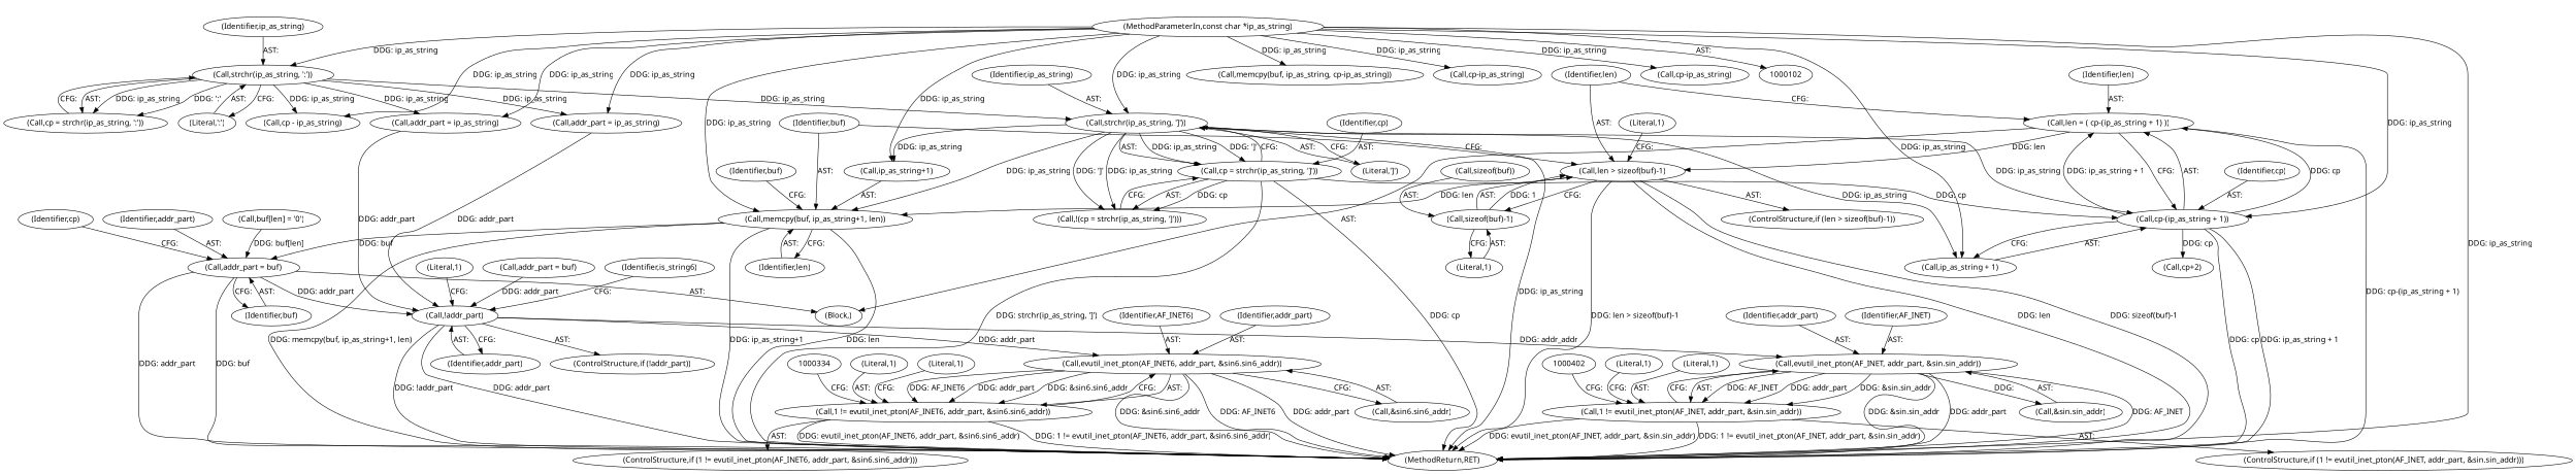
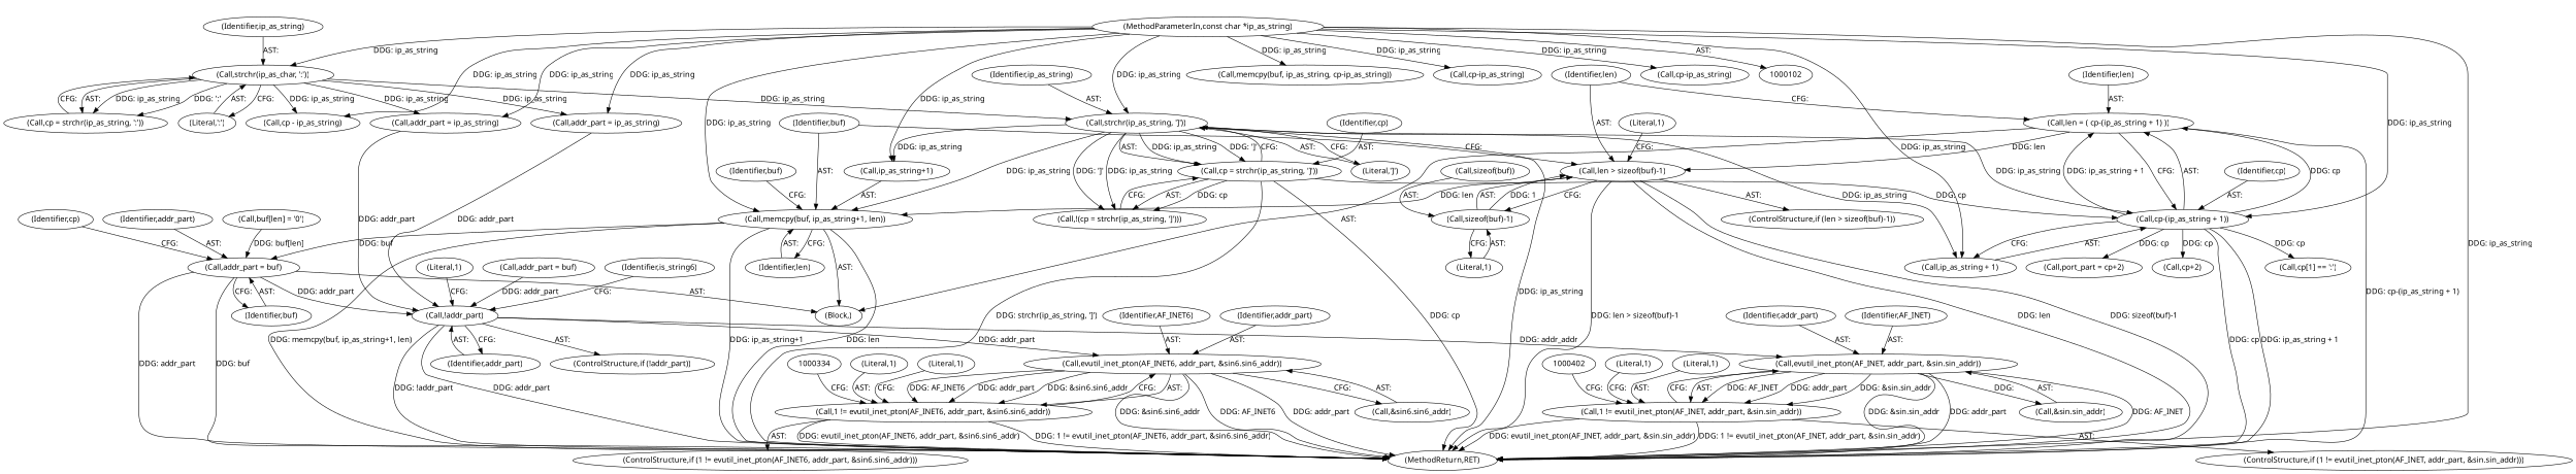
  digraph {
    fontname="Noto Sans"
    node [fontname="Noto Sans"]
    edge [fontname="Noto Sans"]
    n1 [label="(Call,memcpy(buf, ip_as_string+1, len))"]
    n2 [label="(Call,addr_part = buf)"]
    n3 [label="(Block,)"]
    n4 [label="(MethodReturn,RET)"]
    n5 [label="(Identifier,len)"]
    n6 [label="(Call,!addr_part)"]
    n7 [label="(Identifier,buf)"]
    n8 [label="(MethodParameterIn,const char *ip_as_string)"]
    n9 [label="(Call,strchr(ip_as_string, ']'))"]
-   n10 [label="(Call,strchr(ip_as_string, ':'))"]
+   n10 [label="(Call,strchr(ip_as_char, ':'))"]
    n11 [label="(Call,cp-(ip_as_string + 1))"]
    n12 [label="(Call,addr_part = ip_as_string)"]
    n13 [label="(Call,memcpy(buf, ip_as_string, cp-ip_as_string))"]
    n14 [label="(Call,ip_as_string+1)"]
    n15 [label="(Call,cp - ip_as_string)"]
    n16 [label="(Call,ip_as_string + 1)"]
    n17 [label="(Call,cp-ip_as_string)"]
    n18 [label="(Call,addr_part = ip_as_string)"]
    n19 [label="(Call,cp-ip_as_string)"]
    1000102
    n21 [label="(Call,cp = strchr(ip_as_string, ']'))"]
    n22 [label="(Call,!(cp = strchr(ip_as_string, ']')))"]
    n23 [label="(Literal,']')"]
    n24 [label="(Call,cp = strchr(ip_as_string, ':'))"]
    n25 [label="(Literal,':')"]
    n26 [label="(Call,len = ( cp-(ip_as_string + 1) ))"]
+   n27 [label="(Call,cp[1] == ':')"]
+   n28 [label="(Call,port_part = cp+2)"]
    n29 [label="(Call,cp+2)"]
    n30 [label="(Call,len > sizeof(buf)-1)"]
    n31 [label="(Call,sizeof(buf)-1)"]
    n32 [label="(ControlStructure,if (len > sizeof(buf)-1))"]
    n33 [label="(Literal,1)"]
    n34 [label="(Call,evutil_inet_pton(AF_INET6, addr_part, &sin6.sin6_addr))"]
    n35 [label="(Call,evutil_inet_pton(AF_INET, addr_part, &sin.sin_addr))"]
    n36 [label="(ControlStructure,if (!addr_part))"]
    n37 [label="(Identifier,addr_part)"]
    n38 [label="(Call,1 != evutil_inet_pton(AF_INET6, addr_part, &sin6.sin6_addr))"]
    n39 [label="(Call,&sin6.sin6_addr)"]
    n40 [label="(Call,1 != evutil_inet_pton(AF_INET, addr_part, &sin.sin_addr))"]
    n41 [label="(Call,&sin.sin_addr)"]
    n42 [label="(ControlStructure,if (1 != evutil_inet_pton(AF_INET6, addr_part, &sin6.sin6_addr)))"]
    n43 [label="(ControlStructure,if (1 != evutil_inet_pton(AF_INET, addr_part, &sin.sin_addr)))"]
    n44 [label="(Call,buf[len] = '\0')"]
    n45 [label="(Identifier,AF_INET6)"]
    n46 [label="(Literal,1)"]
    n47 [label="(Literal,1)"]
    n48 [label="(Literal,1)"]
    n49 [label="(Call,sizeof(buf))"]
    n50 [label="(Call,addr_part = buf)"]
    n51 [label="(Identifier,buf)"]
    n52 [label="(Identifier,ip_as_string)"]
    n53 [label="(Identifier,cp)"]
    n54 [label="(Identifier,buf)"]
    n55 [label="(Identifier,len)"]
    n56 [label="(Identifier,ip_as_string)"]
    n57 [label="(Identifier,AF_INET)"]
    n58 [label="(Literal,1)"]
    n59 [label="(Identifier,addr_part)"]
    n60 [label="(Identifier,cp)"]
    n61 [label="(Identifier,addr_part)"]
    n62 [label="(Literal,1)"]
    n63 [label="(Literal,1)"]
    n64 [label="(Identifier,len)"]
    n65 [label="(Identifier,cp)"]
    n66 [label="(Identifier,is_string6)"]
    n67 [label="(Identifier,addr_part)"]
    1000334
    1000402
    n1 -> n2 [label="DDG: buf"]
+   n1 -> n3 [label="AST: "]
    n1 -> n4 [label="DDG: len"]
    n1 -> n4 [label="DDG: memcpy(buf, ip_as_string+1, len)"]
    n1 -> n4 [label="DDG: ip_as_string+1"]
    n1 -> n5 [label="CFG: "]
    n2 -> n3 [label="AST: "]
    n2 -> n4 [label="DDG: addr_part"]
    n2 -> n4 [label="DDG: buf"]
    n2 -> n6 [label="DDG: addr_part"]
    n2 -> n7 [label="CFG: "]
    n5 -> n1 [label="AST: "]
    n6 -> n4 [label="DDG: !addr_part"]
    n6 -> n4 [label="DDG: addr_part"]
    n6 -> n34 [label="DDG: addr_part"]
    n6 -> n35 [label="DDG: addr_addr"]
    n6 -> n36 [label="AST: "]
    n6 -> n37 [label="CFG: "]
    n7 -> n2 [label="AST: "]
    n8 -> n1 [label="DDG: ip_as_string"]
    n8 -> n4 [label="DDG: ip_as_string"]
    n8 -> n9 [label="DDG: ip_as_string"]
    n8 -> n10 [label="DDG: ip_as_string"]
    n8 -> n11 [label="DDG: ip_as_string"]
    n8 -> n12 [label="DDG: ip_as_string"]
    n8 -> n13 [label="DDG: ip_as_string"]
    n8 -> n14 [label="DDG: ip_as_string"]
    n8 -> n15 [label="DDG: ip_as_string"]
    n8 -> n16 [label="DDG: ip_as_string"]
    n8 -> n17 [label="DDG: ip_as_string"]
    n8 -> n18 [label="DDG: ip_as_string"]
    n8 -> n19 [label="DDG: ip_as_string"]
    n8 -> 1000102 [label="AST: "]
    n9 -> n1 [label="DDG: ip_as_string"]
    n9 -> n4 [label="DDG: ip_as_string"]
    n9 -> n11 [label="DDG: ip_as_string"]
    n9 -> n14 [label="DDG: ip_as_string"]
    n9 -> n16 [label="DDG: ip_as_string"]
    n9 -> n21 [label="AST: "]
    n9 -> n21 [label="DDG: ip_as_string"]
    n9 -> n21 [label="DDG: ']'"]
    n9 -> n22 [label="DDG: ip_as_string"]
    n9 -> n22 [label="DDG: ']'"]
    n9 -> n23 [label="CFG: "]
    n10 -> n9 [label="DDG: ip_as_string"]
    n10 -> n12 [label="DDG: ip_as_string"]
    n10 -> n15 [label="DDG: ip_as_string"]
    n10 -> n18 [label="DDG: ip_as_string"]
    n10 -> n24 [label="AST: "]
    n10 -> n24 [label="DDG: ip_as_string"]
    n10 -> n24 [label="DDG: ':'"]
    n10 -> n25 [label="CFG: "]
    n11 -> n4 [label="DDG: cp"]
    n11 -> n4 [label="DDG: ip_as_string + 1"]
    n11 -> n16 [label="CFG: "]
    n11 -> n26 [label="AST: "]
    n11 -> n26 [label="DDG: cp"]
    n11 -> n26 [label="DDG: ip_as_string + 1"]
+   n11 -> n27 [label="DDG: cp"]
+   n11 -> n28 [label="DDG: cp"]
    n11 -> n29 [label="DDG: cp"]
    n12 -> n6 [label="DDG: addr_part"]
    n14 -> n1 [label="AST: "]
    n16 -> n11 [label="AST: "]
    n18 -> n6 [label="DDG: addr_part"]
    n21 -> n4 [label="DDG: strchr(ip_as_string, ']')"]
    n21 -> n4 [label="DDG: cp"]
    n21 -> n9 [label="CFG: "]
    n21 -> n11 [label="DDG: cp"]
    n21 -> n22 [label="AST: "]
    n21 -> n22 [label="DDG: cp"]
    n22 -> n21 [label="CFG: "]
    n23 -> n9 [label="AST: "]
    n24 -> n10 [label="CFG: "]
    n25 -> n10 [label="AST: "]
    n26 -> n3 [label="AST: "]
    n26 -> n4 [label="DDG: cp-(ip_as_string + 1)"]
    n26 -> n11 [label="CFG: "]
    n26 -> n30 [label="DDG: len"]
    n30 -> n1 [label="DDG: len"]
    n30 -> n4 [label="DDG: len > sizeof(buf)-1"]
    n30 -> n4 [label="DDG: len"]
    n30 -> n4 [label="DDG: sizeof(buf)-1"]
    n30 -> n31 [label="CFG: "]
    n30 -> n32 [label="AST: "]
    n31 -> n30 [label="AST: "]
    n31 -> n30 [label="DDG: 1"]
    n31 -> n33 [label="CFG: "]
    n33 -> n31 [label="AST: "]
    n34 -> n4 [label="DDG: &sin6.sin6_addr"]
    n34 -> n4 [label="DDG: AF_INET6"]
    n34 -> n4 [label="DDG: addr_part"]
    n34 -> n38 [label="AST: "]
    n34 -> n38 [label="DDG: AF_INET6"]
    n34 -> n38 [label="DDG: addr_part"]
    n34 -> n38 [label="DDG: &sin6.sin6_addr"]
    n34 -> n39 [label="CFG: "]
    n35 -> n4 [label="DDG: &sin.sin_addr"]
    n35 -> n4 [label="DDG: AF_INET"]
    n35 -> n4 [label="DDG: addr_part"]
    n35 -> n40 [label="AST: "]
    n35 -> n40 [label="DDG: AF_INET"]
    n35 -> n40 [label="DDG: addr_part"]
    n35 -> n40 [label="DDG: &sin.sin_addr"]
    n35 -> n41 [label="DDG: "]
    n37 -> n6 [label="AST: "]
    n38 -> n4 [label="DDG: 1 != evutil_inet_pton(AF_INET6, addr_part, &sin6.sin6_addr)"]
    n38 -> n4 [label="DDG: evutil_inet_pton(AF_INET6, addr_part, &sin6.sin6_addr)"]
    n38 -> n34 [label="CFG: "]
    n38 -> n42 [label="AST: "]
    n39 -> n34 [label="AST: "]
    n40 -> n4 [label="DDG: evutil_inet_pton(AF_INET, addr_part, &sin.sin_addr)"]
    n40 -> n4 [label="DDG: 1 != evutil_inet_pton(AF_INET, addr_part, &sin.sin_addr)"]
    n40 -> n35 [label="CFG: "]
    n40 -> n43 [label="AST: "]
    n41 -> n35 [label="AST: "]
    n44 -> n2 [label="DDG: buf[len]"]
    n45 -> n34 [label="AST: "]
    n46 -> n40 [label="CFG: "]
    n47 -> n6 [label="CFG: "]
    n48 -> n40 [label="AST: "]
    n49 -> n31 [label="AST: "]
    n50 -> n6 [label="DDG: addr_part"]
    n51 -> n1 [label="AST: "]
    n51 -> n30 [label="CFG: "]
    n52 -> n9 [label="AST: "]
    n53 -> n2 [label="CFG: "]
    n54 -> n1 [label="CFG: "]
    n55 -> n26 [label="AST: "]
    n56 -> n10 [label="AST: "]
    n57 -> n35 [label="AST: "]
    n58 -> n30 [label="CFG: "]
    n59 -> n2 [label="AST: "]
    n60 -> n11 [label="AST: "]
    n61 -> n34 [label="AST: "]
    n62 -> n38 [label="AST: "]
    n63 -> n38 [label="CFG: "]
    n64 -> n26 [label="CFG: "]
    n64 -> n30 [label="AST: "]
    n65 -> n21 [label="AST: "]
    n66 -> n6 [label="CFG: "]
    n67 -> n35 [label="AST: "]
    1000334 -> n38 [label="CFG: "]
    1000402 -> n40 [label="CFG: "]
  }
